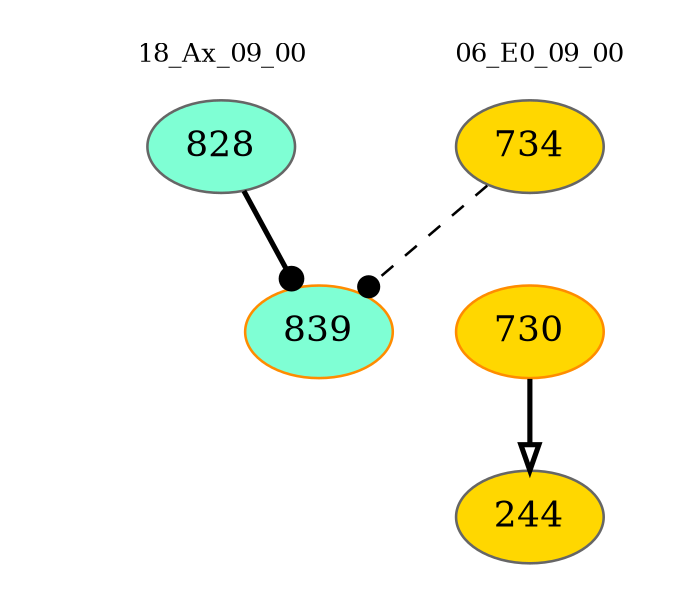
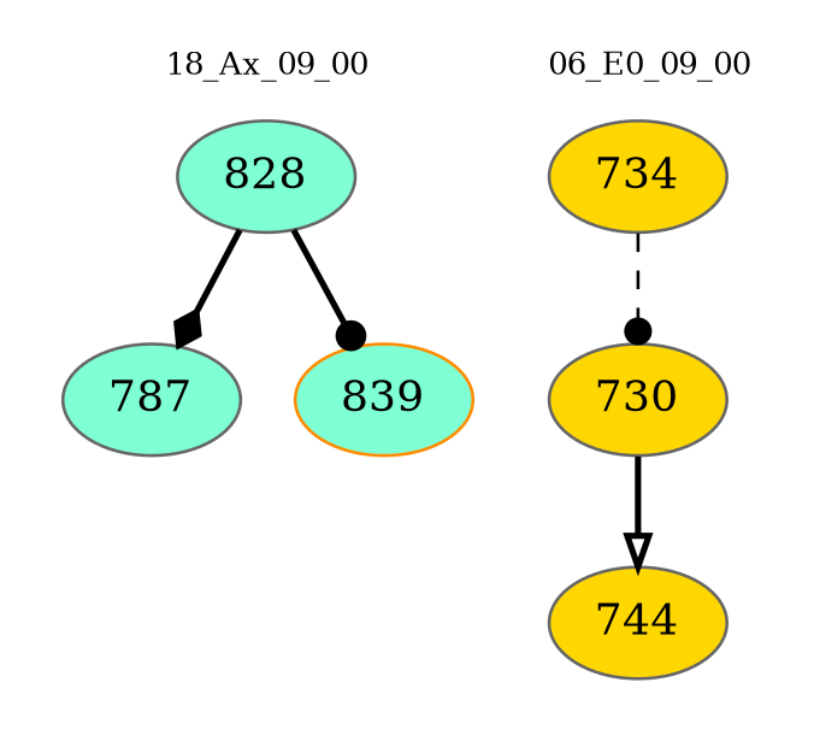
  digraph {
    node [color=gray40 fillcolor=aquamarine style=filled]
    edge [arrowhead=dot color=black style=bold]
    n1 [label=828]
+   n2 [label=787]
    n3 [color=darkorange label=839]
    n4 [fillcolor=gold label=734]
-   n5 [color=darkorange fillcolor=gold label=730]
-   n6 [fillcolor=gold label=244]
+   n5 [fillcolor=gold label=730]
+   n6 [fillcolor=gold label=744]
    subgraph cluster_1 {
      color=white
      fontsize=10
      label="18_Ax_09_00"
      n1
+     n2
      n3
    }
    subgraph cluster_2 {
      color=white
      fontsize=10
      label="06_E0_09_00"
      n4
      n5
      n6
    }
+   n1 -> n2 [arrowhead=diamond]
    n1 -> n3
-   n4 -> n3 [style=dashed]
+   n4 -> n5 [style=dashed]
    n5 -> n6 [arrowhead=onormal]
  }
